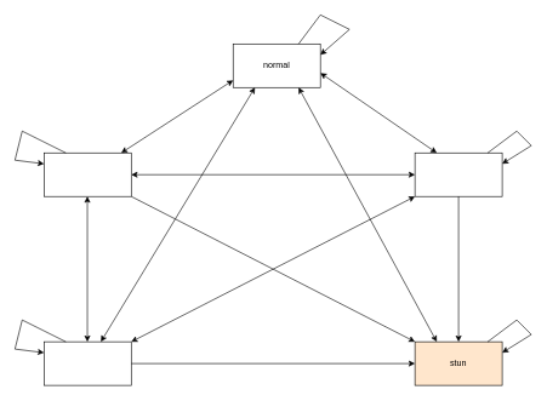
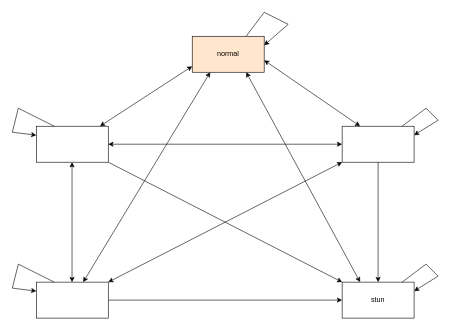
  <mxCell id="0" />
  <mxCell id="1" parent="0" />
- <mxCell id="2" value="normal" style="rounded=0;whiteSpace=wrap;html=1;" vertex="1" parent="1"><mxGeometry x="320" y="60" width="120" height="60" as="geometry" /></mxCell>
+ <mxCell id="2" value="normal" style="rounded=0;whiteSpace=wrap;html=1;fillColor=#ffe6cc;" vertex="1" parent="1"><mxGeometry x="320" y="60" width="120" height="60" as="geometry" /></mxCell>
  <mxCell id="3" value="" style="rounded=0;whiteSpace=wrap;html=1;" vertex="1" parent="1"><mxGeometry x="60" y="210" width="120" height="60" as="geometry" /></mxCell>
  <mxCell id="4" value="" style="rounded=0;whiteSpace=wrap;html=1;" vertex="1" parent="1"><mxGeometry x="570" y="210" width="120" height="60" as="geometry" /></mxCell>
  <mxCell id="5" value="" style="rounded=0;whiteSpace=wrap;html=1;" vertex="1" parent="1"><mxGeometry x="60" y="470" width="120" height="60" as="geometry" /></mxCell>
- <mxCell id="6" value="stun" style="rounded=0;whiteSpace=wrap;html=1;fillColor=#ffe6cc;" vertex="1" parent="1"><mxGeometry x="570" y="470" width="120" height="60" as="geometry" /></mxCell>
+ <mxCell id="6" value="stun" style="rounded=0;whiteSpace=wrap;html=1;" vertex="1" parent="1"><mxGeometry x="570" y="470" width="120" height="60" as="geometry" /></mxCell>
  <mxCell id="7" value="" style="endArrow=classic;startArrow=classic;html=1;rounded=0;" edge="1" parent="1" source="3"><mxGeometry width="50" height="50" relative="1" as="geometry"><mxPoint x="270" y="160" as="sourcePoint" /><mxPoint x="320" y="110" as="targetPoint" /></mxGeometry></mxCell>
  <mxCell id="8" value="" style="endArrow=classic;startArrow=classic;html=1;rounded=0;entryX=0.25;entryY=0;entryDx=0;entryDy=0;" edge="1" parent="1" target="4"><mxGeometry width="50" height="50" relative="1" as="geometry"><mxPoint x="440" y="100" as="sourcePoint" /><mxPoint x="490" y="50" as="targetPoint" /></mxGeometry></mxCell>
  <mxCell id="9" value="" style="endArrow=classic;startArrow=classic;html=1;rounded=0;" edge="1" parent="1" source="5"><mxGeometry width="50" height="50" relative="1" as="geometry"><mxPoint x="300" y="170" as="sourcePoint" /><mxPoint x="350" y="120" as="targetPoint" /></mxGeometry></mxCell>
  <mxCell id="10" value="" style="endArrow=classic;startArrow=classic;html=1;rounded=0;entryX=0.25;entryY=0;entryDx=0;entryDy=0;" edge="1" parent="1" target="6"><mxGeometry width="50" height="50" relative="1" as="geometry"><mxPoint x="410" y="120" as="sourcePoint" /><mxPoint x="460" y="70" as="targetPoint" /></mxGeometry></mxCell>
  <mxCell id="11" value="" style="endArrow=classic;startArrow=classic;html=1;rounded=0;" edge="1" parent="1"><mxGeometry width="50" height="50" relative="1" as="geometry"><mxPoint x="119.58" y="470" as="sourcePoint" /><mxPoint x="119.58" y="270" as="targetPoint" /></mxGeometry></mxCell>
  <mxCell id="12" value="" style="endArrow=classic;startArrow=classic;html=1;rounded=0;entryX=0;entryY=0.5;entryDx=0;entryDy=0;" edge="1" parent="1" target="4"><mxGeometry width="50" height="50" relative="1" as="geometry"><mxPoint x="180" y="240" as="sourcePoint" /><mxPoint x="230" y="190" as="targetPoint" /></mxGeometry></mxCell>
  <mxCell id="13" value="" style="endArrow=classic;startArrow=classic;html=1;rounded=0;entryX=0;entryY=1;entryDx=0;entryDy=0;" edge="1" parent="1" target="4"><mxGeometry width="50" height="50" relative="1" as="geometry"><mxPoint x="180" y="470" as="sourcePoint" /><mxPoint x="230" y="420" as="targetPoint" /></mxGeometry></mxCell>
  <mxCell id="14" value="" style="endArrow=classic;html=1;rounded=0;entryX=0;entryY=0.25;entryDx=0;entryDy=0;" edge="1" parent="1" target="3"><mxGeometry width="50" height="50" relative="1" as="geometry"><mxPoint x="90" y="210" as="sourcePoint" /><mxPoint x="60" y="150" as="targetPoint" /><Array as="points"><mxPoint x="30" y="180" /><mxPoint x="20" y="220" /></Array></mxGeometry></mxCell>
  <mxCell id="15" value="" style="endArrow=classic;html=1;rounded=0;entryX=0;entryY=0.25;entryDx=0;entryDy=0;" edge="1" parent="1"><mxGeometry width="50" height="50" relative="1" as="geometry"><mxPoint x="90" y="470" as="sourcePoint" /><mxPoint x="60" y="485" as="targetPoint" /><Array as="points"><mxPoint x="30" y="440" /><mxPoint x="20" y="480" /></Array></mxGeometry></mxCell>
  <mxCell id="16" value="" style="endArrow=classic;html=1;rounded=0;entryX=1;entryY=0.25;entryDx=0;entryDy=0;" edge="1" parent="1" target="6"><mxGeometry width="50" height="50" relative="1" as="geometry"><mxPoint x="670" y="470" as="sourcePoint" /><mxPoint x="640" y="485" as="targetPoint" /><Array as="points"><mxPoint x="710" y="440" /><mxPoint x="730" y="460" /></Array></mxGeometry></mxCell>
  <mxCell id="17" value="" style="endArrow=classic;html=1;rounded=0;entryX=1;entryY=0.25;entryDx=0;entryDy=0;" edge="1" parent="1"><mxGeometry width="50" height="50" relative="1" as="geometry"><mxPoint x="670" y="210" as="sourcePoint" /><mxPoint x="690" y="225" as="targetPoint" /><Array as="points"><mxPoint x="710" y="180" /><mxPoint x="730" y="200" /></Array></mxGeometry></mxCell>
  <mxCell id="18" value="" style="endArrow=classic;html=1;rounded=0;entryX=1;entryY=0.25;entryDx=0;entryDy=0;" edge="1" parent="1" target="2"><mxGeometry width="50" height="50" relative="1" as="geometry"><mxPoint x="410" y="60" as="sourcePoint" /><mxPoint x="460" y="10" as="targetPoint" /><Array as="points"><mxPoint x="440" y="20" /><mxPoint x="480" y="40" /></Array></mxGeometry></mxCell>
  <mxCell id="19" value="" style="endArrow=classic;html=1;rounded=0;entryX=0.5;entryY=0;entryDx=0;entryDy=0;" edge="1" parent="1" target="6"><mxGeometry width="50" height="50" relative="1" as="geometry"><mxPoint x="630" y="270" as="sourcePoint" /><mxPoint x="680" y="220" as="targetPoint" /></mxGeometry></mxCell>
  <mxCell id="20" value="" style="endArrow=classic;html=1;rounded=0;entryX=0;entryY=0;entryDx=0;entryDy=0;" edge="1" parent="1" target="6"><mxGeometry width="50" height="50" relative="1" as="geometry"><mxPoint x="180" y="270" as="sourcePoint" /><mxPoint x="230" y="220" as="targetPoint" /></mxGeometry></mxCell>
  <mxCell id="21" value="" style="endArrow=classic;html=1;rounded=0;" edge="1" parent="1" target="6"><mxGeometry width="50" height="50" relative="1" as="geometry"><mxPoint x="180" y="500" as="sourcePoint" /><mxPoint x="230" y="450" as="targetPoint" /></mxGeometry></mxCell>
